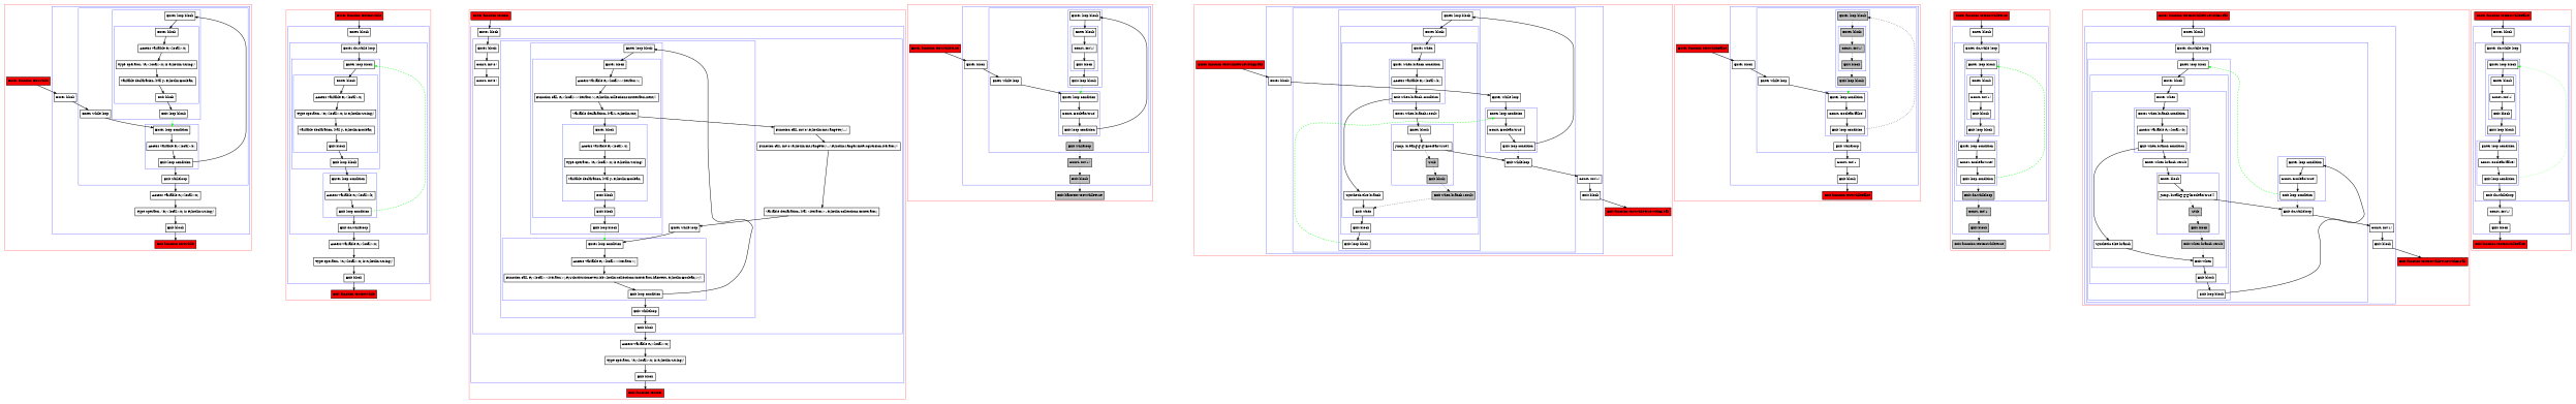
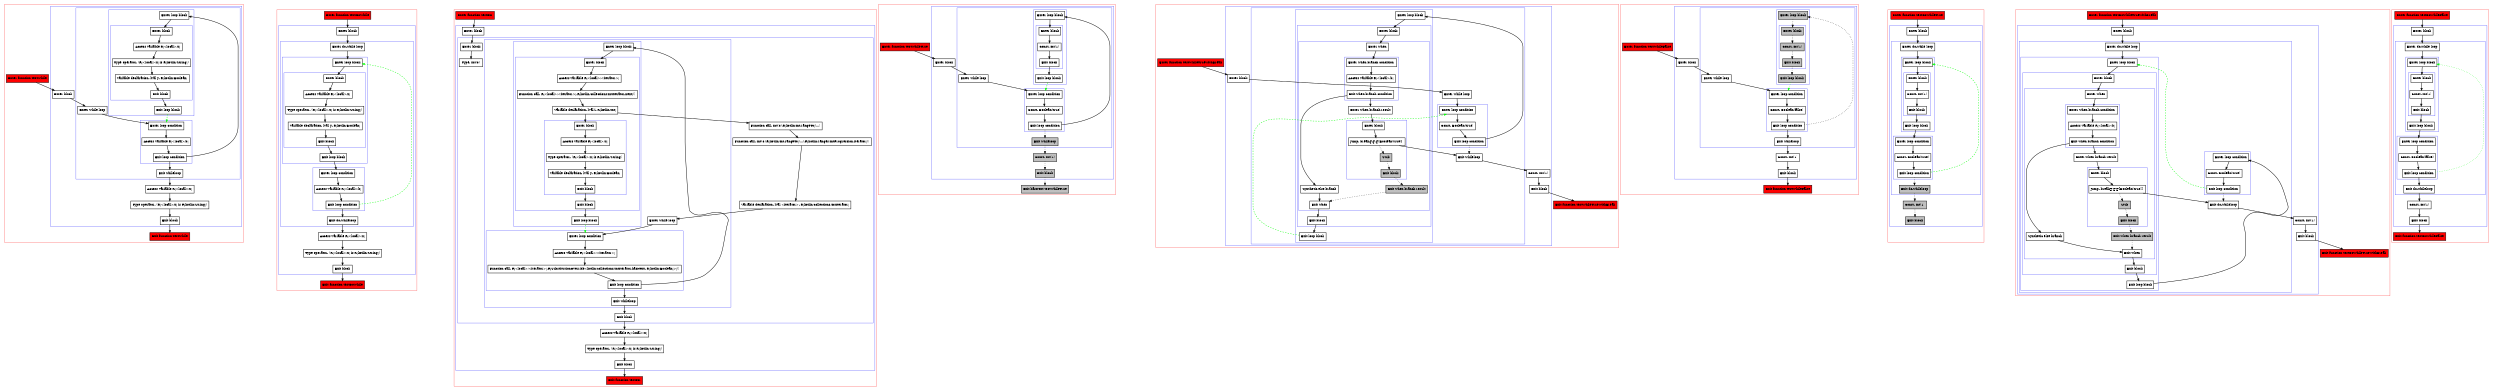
  digraph {
    nodesep=3
    node [penwidth=2 shape=box]
    edge [penwidth=2]
    n1 [label="Enter loop condition"]
    n2 [label="Access variable R|<local>/b|"]
    n3 [label="Exit loop condition"]
    n4 [label="Enter block"]
    n5 [label="Access variable R|<local>/x|"]
    n6 [label="Type operator: (R|<local>/x| is R|kotlin/String|)"]
    n7 [label="Variable declaration: lval y: R|kotlin/Boolean|"]
    n8 [label="Exit block"]
    n9 [label="Enter loop block"]
    n10 [label="Exit loop block"]
    n11 [label="Enter while loop"]
    n12 [label="Exit whileloop"]
    n13 [label="Enter block"]
    n14 [label="Access variable R|<local>/x|"]
    n15 [label="Type operator: (R|<local>/x| is R|kotlin/String|)"]
    n16 [label="Exit block"]
    n17 [fillcolor=red label="Enter function testWhile" style=filled]
    n18 [fillcolor=red label="Exit function testWhile" style=filled]
    n19 [label="Enter block"]
    n20 [label="Access variable R|<local>/x|"]
    n21 [label="Type operator: (R|<local>/x| is R|kotlin/String|)"]
    n22 [label="Variable declaration: lval y: R|kotlin/Boolean|"]
    n23 [label="Exit block"]
    n24 [label="Enter loop block"]
    n25 [label="Exit loop block"]
    n26 [label="Enter loop condition"]
    n27 [label="Access variable R|<local>/b|"]
    n28 [label="Exit loop condition"]
    n29 [label="Enter do-while loop"]
    n30 [label="Exit do-whileloop"]
    n31 [label="Enter block"]
    n32 [label="Access variable R|<local>/x|"]
    n33 [label="Type operator: (R|<local>/x| is R|kotlin/String|)"]
    n34 [label="Exit block"]
    n35 [fillcolor=red label="Enter function testDoWhile" style=filled]
    n36 [fillcolor=red label="Exit function testDoWhile" style=filled]
    n37 [label="Enter loop condition"]
    n38 [label="Access variable R|<local>/<iterator>|"]
    n39 [label="Function call: R|<local>/<iterator>|.R|SubstitutionOverride<kotlin/collections/IntIterator.hasNext: R|kotlin/Boolean|>|()"]
    n40 [label="Exit loop condition"]
    n41 [label="Enter block"]
    n42 [label="Access variable R|<local>/x|"]
    n43 [label="Type operator: (R|<local>/x| is R|kotlin/String|)"]
    n44 [label="Variable declaration: lval y: R|kotlin/Boolean|"]
    n45 [label="Exit block"]
    n46 [label="Enter block"]
    n47 [label="Access variable R|<local>/<iterator>|"]
    n48 [label="Function call: R|<local>/<iterator>|.R|kotlin/collections/IntIterator.next|()"]
    n49 [label="Variable declaration: lval i: R|kotlin/Int|"]
    n50 [label="Exit block"]
    n51 [label="Enter loop block"]
    n52 [label="Exit loop block"]
    n53 [label="Enter while loop"]
    n54 [label="Exit whileloop"]
    n55 [label="Enter block"]
-   n56 [label="Const: Int(0)"]
-   n57 [label="Const: Int(5)"]
+   n56 [label="Type: Int(0)"]
    n58 [label="Function call: Int(0).R|kotlin/Int.rangeTo|(...)"]
    n59 [label="Function call: Int(0).R|kotlin/Int.rangeTo|(...).R|kotlin/ranges/IntProgression.iterator|()"]
    n60 [label="Variable declaration: lval <iterator>: R|kotlin/collections/IntIterator|"]
    n61 [label="Exit block"]
    n62 [label="Enter block"]
    n63 [label="Access variable R|<local>/x|"]
    n64 [label="Type operator: (R|<local>/x| is R|kotlin/String|)"]
    n65 [label="Exit block"]
    n66 [fillcolor=red label="Enter function testFor" style=filled]
    n67 [fillcolor=red label="Exit function testFor" style=filled]
    n68 [label="Enter loop condition"]
    n69 [label="Const: Boolean(true)"]
    n70 [label="Exit loop condition"]
    n71 [label="Enter block"]
    n72 [label="Const: Int(1)"]
    n73 [label="Exit block"]
    n74 [label="Enter loop block"]
    n75 [label="Exit loop block"]
    n76 [label="Enter while loop"]
    n77 [fillcolor=gray label="Exit whileloop" style=filled]
    n78 [label="Enter block"]
    n79 [fillcolor=gray label="Const: Int(1)" style=filled]
    n80 [fillcolor=gray label="Exit block" style=filled]
    n81 [fillcolor=red label="Enter function testWhileTrue" style=filled]
    n82 [fillcolor=gray label="Exit hasNext testWhileTrue" style=filled]
    n83 [label="Enter loop condition"]
    n84 [label="Const: Boolean(true)"]
    n85 [label="Exit loop condition"]
    n86 [label="Enter when branch condition "]
    n87 [label="Access variable R|<local>/b|"]
    n88 [label="Exit when branch condition"]
    n89 [label="Enter block"]
    n90 [label="Jump: break@@@[Boolean(true)] "]
    n91 [fillcolor=gray label=Stub style=filled]
    n92 [fillcolor=gray label="Exit block" style=filled]
    n93 [label="Enter when"]
    n94 [label="Synthetic else branch"]
    n95 [label="Enter when branch result"]
    n96 [fillcolor=gray label="Exit when branch result" style=filled]
    n97 [label="Exit when"]
    n98 [label="Enter block"]
    n99 [label="Exit block"]
    n100 [label="Enter loop block"]
    n101 [label="Exit loop block"]
    n102 [label="Enter while loop"]
    n103 [label="Exit whileloop"]
    n104 [label="Enter block"]
    n105 [label="Const: Int(1)"]
    n106 [label="Exit block"]
    n107 [fillcolor=red label="Enter function testWhileTrueWithBreak" style=filled]
    n108 [fillcolor=red label="Exit function testWhileTrueWithBreak" style=filled]
    n109 [label="Enter loop condition"]
    n110 [label="Const: Boolean(false)"]
    n111 [label="Exit loop condition"]
    n112 [fillcolor=gray label="Enter block" style=filled]
    n113 [fillcolor=gray label="Const: Int(1)" style=filled]
    n114 [fillcolor=gray label="Exit block" style=filled]
    n115 [fillcolor=gray label="Enter loop block" style=filled]
    n116 [fillcolor=gray label="Exit loop block" style=filled]
    n117 [label="Enter while loop"]
    n118 [label="Exit whileloop"]
    n119 [label="Enter block"]
    n120 [label="Const: Int(1)"]
    n121 [label="Exit block"]
    n122 [fillcolor=red label="Enter function testWhileFalse" style=filled]
    n123 [fillcolor=red label="Exit function testWhileFalse" style=filled]
    n124 [label="Enter block"]
    n125 [label="Const: Int(1)"]
    n126 [label="Exit block"]
    n127 [label="Enter loop block"]
    n128 [label="Exit loop block"]
    n129 [label="Enter loop condition"]
    n130 [label="Const: Boolean(true)"]
    n131 [label="Exit loop condition"]
    n132 [label="Enter do-while loop"]
    n133 [fillcolor=gray label="Exit do-whileloop" style=filled]
    n134 [label="Enter block"]
    n135 [fillcolor=gray label="Const: Int(1)" style=filled]
    n136 [fillcolor=gray label="Exit block" style=filled]
    n137 [fillcolor=red label="Enter function testDoWhileTrue" style=filled]
-   n138 [fillcolor=gray label="Exit function testDoWhileTrue" style=filled]
    n139 [label="Enter when branch condition "]
    n140 [label="Access variable R|<local>/b|"]
    n141 [label="Exit when branch condition"]
    n142 [label="Enter block"]
    n143 [label="Jump: break@@@[Boolean(true)] "]
    n144 [fillcolor=gray label=Stub style=filled]
    n145 [fillcolor=gray label="Exit block" style=filled]
    n146 [label="Enter when"]
    n147 [label="Synthetic else branch"]
    n148 [label="Enter when branch result"]
    n149 [fillcolor=gray label="Exit when branch result" style=filled]
    n150 [label="Exit when"]
    n151 [label="Enter block"]
    n152 [label="Exit block"]
    n153 [label="Enter loop block"]
    n154 [label="Exit loop block"]
    n155 [label="Enter loop condition"]
    n156 [label="Const: Boolean(true)"]
    n157 [label="Exit loop condition"]
    n158 [label="Enter do-while loop"]
    n159 [label="Exit do-whileloop"]
    n160 [label="Enter block"]
    n161 [label="Const: Int(1)"]
    n162 [label="Exit block"]
    n163 [fillcolor=red label="Enter function testDoWhileTrueWithBreak" style=filled]
    n164 [fillcolor=red label="Exit function testDoWhileTrueWithBreak" style=filled]
    n165 [label="Enter loop condition"]
    n166 [label="Const: Boolean(false)"]
    n167 [label="Exit loop condition"]
    n168 [label="Enter block"]
    n169 [label="Const: Int(1)"]
    n170 [label="Exit block"]
    n171 [label="Enter loop block"]
    n172 [label="Exit loop block"]
    n173 [label="Enter do-while loop"]
    n174 [label="Exit do-whileloop"]
    n175 [label="Enter block"]
    n176 [label="Const: Int(1)"]
    n177 [label="Exit block"]
    n178 [fillcolor=red label="Enter function testDoWhileFalse" style=filled]
    n179 [fillcolor=red label="Exit function testDoWhileFalse" style=filled]
    subgraph cluster_1 {
      color=red
      n17
      n18
      subgraph cluster_2 {
        color=blue
        n13
        n14
        n15
        n16
        subgraph cluster_3 {
          color=blue
          n11
          n12
          subgraph cluster_4 {
            color=blue
            n1
            n2
            n3
          }
          subgraph cluster_5 {
            color=blue
            n9
            n10
            subgraph cluster_6 {
              color=blue
              n4
              n5
              n6
              n7
              n8
            }
          }
        }
      }
    }
    subgraph cluster_7 {
      color=red
      n35
      n36
      subgraph cluster_8 {
        color=blue
        n31
        n32
        n33
        n34
        subgraph cluster_9 {
          color=blue
          n29
          n30
          subgraph cluster_10 {
            color=blue
            n24
            n25
            subgraph cluster_11 {
              color=blue
              n19
              n20
              n21
              n22
              n23
            }
          }
          subgraph cluster_12 {
            color=blue
            n26
            n27
            n28
          }
        }
      }
    }
    subgraph cluster_13 {
      color=red
      n66
      n67
      subgraph cluster_14 {
        color=blue
        n62
        n63
        n64
        n65
        subgraph cluster_15 {
          color=blue
          n55
          n56
-         n57
          n58
          n59
          n60
          n61
          subgraph cluster_16 {
            color=blue
            n53
            n54
            subgraph cluster_17 {
              color=blue
              n37
              n38
              n39
              n40
            }
            subgraph cluster_18 {
              color=blue
              n51
              n52
              subgraph cluster_19 {
                color=blue
                n46
                n47
                n48
                n49
                n50
                subgraph cluster_20 {
                  color=blue
                  n41
                  n42
                  n43
                  n44
                  n45
                }
              }
            }
          }
        }
      }
    }
    subgraph cluster_21 {
      color=red
      n81
      n82
      subgraph cluster_22 {
        color=blue
        n78
        n79
        n80
        subgraph cluster_23 {
          color=blue
          n76
          n77
          subgraph cluster_24 {
            color=blue
            n68
            n69
            n70
          }
          subgraph cluster_25 {
            color=blue
            n74
            n75
            subgraph cluster_26 {
              color=blue
              n71
              n72
              n73
            }
          }
        }
      }
    }
    subgraph cluster_27 {
      color=red
      n107
      n108
      subgraph cluster_28 {
        color=blue
        n104
        n105
        n106
        subgraph cluster_29 {
          color=blue
          n102
          n103
          subgraph cluster_30 {
            color=blue
            n83
            n84
            n85
          }
          subgraph cluster_31 {
            color=blue
            n100
            n101
            subgraph cluster_32 {
              color=blue
              n98
              n99
              subgraph cluster_33 {
                color=blue
                n93
                n94
                n95
                n96
                n97
                subgraph cluster_34 {
                  color=blue
                  n86
                  n87
                  n88
                }
                subgraph cluster_35 {
                  color=blue
                  n89
                  n90
                  n91
                  n92
                }
              }
            }
          }
        }
      }
    }
    subgraph cluster_36 {
      color=red
      n122
      n123
      subgraph cluster_37 {
        color=blue
        n119
        n120
        n121
        subgraph cluster_38 {
          color=blue
          n117
          n118
          subgraph cluster_39 {
            color=blue
            n109
            n110
            n111
          }
          subgraph cluster_40 {
            color=blue
            n115
            n116
            subgraph cluster_41 {
              color=blue
              n112
              n113
              n114
            }
          }
        }
      }
    }
    subgraph cluster_42 {
      color=red
      n137
-     n138
      subgraph cluster_43 {
        color=blue
        n134
        n135
        n136
        subgraph cluster_44 {
          color=blue
          n132
          n133
          subgraph cluster_45 {
            color=blue
            n127
            n128
            subgraph cluster_46 {
              color=blue
              n124
              n125
              n126
            }
          }
          subgraph cluster_47 {
            color=blue
            n129
            n130
            n131
          }
        }
      }
    }
    subgraph cluster_48 {
      color=red
      n163
      n164
      subgraph cluster_49 {
        color=blue
        n160
        n161
        n162
        subgraph cluster_50 {
          color=blue
          n158
          n159
          subgraph cluster_51 {
            color=blue
            n153
            n154
            subgraph cluster_52 {
              color=blue
              n151
              n152
              subgraph cluster_53 {
                color=blue
                n146
                n147
                n148
                n149
                n150
                subgraph cluster_54 {
                  color=blue
                  n139
                  n140
                  n141
                }
                subgraph cluster_55 {
                  color=blue
                  n142
                  n143
                  n144
                  n145
                }
              }
            }
          }
          subgraph cluster_56 {
            color=blue
            n155
            n156
            n157
          }
        }
      }
    }
    subgraph cluster_57 {
      color=red
      n178
      n179
      subgraph cluster_58 {
        color=blue
        n175
        n176
        n177
        subgraph cluster_59 {
          color=blue
          n173
          n174
          subgraph cluster_60 {
            color=blue
            n165
            n166
            n167
          }
          subgraph cluster_61 {
            color=blue
            n171
            n172
            subgraph cluster_62 {
              color=blue
              n168
              n169
              n170
            }
          }
        }
      }
    }
    n1 -> n2
    n2 -> n3
    n3 -> n9
    n3 -> n12
    n4 -> n5
    n5 -> n6
    n6 -> n7
    n7 -> n8
    n8 -> n10
    n9 -> n4
    n10 -> n1 [color=green style=dashed]
    n11 -> n1
    n12 -> n14
    n13 -> n11
    n14 -> n15
    n15 -> n16
    n16 -> n18
    n17 -> n13
    n19 -> n20
    n20 -> n21
    n21 -> n22
    n22 -> n23
    n23 -> n25
    n24 -> n19
    n25 -> n26
    n26 -> n27
    n27 -> n28
    n28 -> n24 [color=green style=dashed]
    n28 -> n30
    n29 -> n24
    n30 -> n32
    n31 -> n29
    n32 -> n33
    n33 -> n34
    n34 -> n36
    n35 -> n31
    n37 -> n38
    n38 -> n39
    n39 -> n40
    n40 -> n51
    n40 -> n54
    n41 -> n42
    n42 -> n43
    n43 -> n44
    n44 -> n45
    n45 -> n50
    n46 -> n47
    n47 -> n48
    n48 -> n49
    n49 -> n41
    n49 -> n58
    n50 -> n52
    n51 -> n46
    n52 -> n37 [color=green style=dashed]
    n53 -> n37
    n54 -> n61
    n55 -> n56
-   n56 -> n57
    n58 -> n59
    n59 -> n60
    n60 -> n53
    n61 -> n63
    n62 -> n55
    n63 -> n64
    n64 -> n65
    n65 -> n67
    n66 -> n62
    n68 -> n69
    n69 -> n70
    n70 -> n74
    n70 -> n77 [style=dotted]
    n71 -> n72
    n72 -> n73
    n73 -> n75
    n74 -> n71
    n75 -> n68 [color=green style=dashed]
    n76 -> n68
    n77 -> n79 [style=dotted]
    n78 -> n76
    n79 -> n80 [style=dotted]
    n80 -> n82 [style=dotted]
    n81 -> n78
    n83 -> n84
    n84 -> n85
    n85 -> n100
    n85 -> n103 [style=dotted]
    n86 -> n87
    n87 -> n88
    n88 -> n94
    n88 -> n95
    n89 -> n90
    n90 -> n91 [style=dotted]
    n90 -> n103
    n91 -> n92 [style=dotted]
    n92 -> n96 [style=dotted]
    n93 -> n86
    n94 -> n97
    n95 -> n89
    n96 -> n97 [style=dotted]
    n97 -> n99
    n98 -> n93
    n99 -> n101
    n100 -> n98
    n101 -> n83 [color=green style=dashed]
    n102 -> n83
    n103 -> n105
    n104 -> n102
    n105 -> n106
    n106 -> n108
    n107 -> n104
    n109 -> n110
    n110 -> n111
    n111 -> n115 [style=dotted]
    n111 -> n118
    n112 -> n113 [style=dotted]
    n113 -> n114 [style=dotted]
    n114 -> n116 [style=dotted]
    n115 -> n112 [style=dotted]
    n116 -> n109 [color=green style=dotted]
    n117 -> n109
    n118 -> n120
    n119 -> n117
    n120 -> n121
    n121 -> n123
    n122 -> n119
    n124 -> n125
    n125 -> n126
    n126 -> n128
    n127 -> n124
    n128 -> n129
    n129 -> n130
    n130 -> n131
    n131 -> n127 [color=green style=dashed]
    n131 -> n133 [style=dotted]
    n132 -> n127
    n133 -> n135 [style=dotted]
    n134 -> n132
    n135 -> n136 [style=dotted]
-   n136 -> n138 [style=dotted]
    n137 -> n134
    n139 -> n140
    n140 -> n141
    n141 -> n147
    n141 -> n148
    n142 -> n143
    n143 -> n144 [style=dotted]
    n143 -> n159
    n144 -> n145 [style=dotted]
    n145 -> n149 [style=dotted]
    n146 -> n139
    n147 -> n150
    n148 -> n142
    n149 -> n150 [style=dotted]
    n150 -> n152
    n151 -> n146
    n152 -> n154
    n153 -> n151
    n154 -> n155
    n155 -> n156
    n156 -> n157
    n157 -> n153 [color=green style=dashed]
    n157 -> n159 [style=dotted]
    n158 -> n153
    n159 -> n161
    n160 -> n158
    n161 -> n162
    n162 -> n164
    n163 -> n160
    n165 -> n166
    n166 -> n167
    n167 -> n171 [color=green style=dotted]
    n167 -> n174
    n168 -> n169
    n169 -> n170
    n170 -> n172
    n171 -> n168
    n172 -> n165
    n173 -> n171
    n174 -> n176
    n175 -> n173
    n176 -> n177
    n177 -> n179
    n178 -> n175
  }
